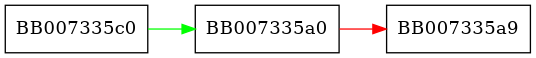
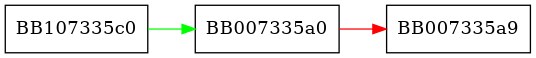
  digraph {
    rankdir=LR
    splines=ortho
    node [shape=box]
    BB007335a0
    BB007335a9
-   BB007335c0
+   BB007335c0 [label=BB107335c0]
    BB007335a0 -> BB007335a9 [color=red]
    BB007335c0 -> BB007335a0 [color=green]
  }
